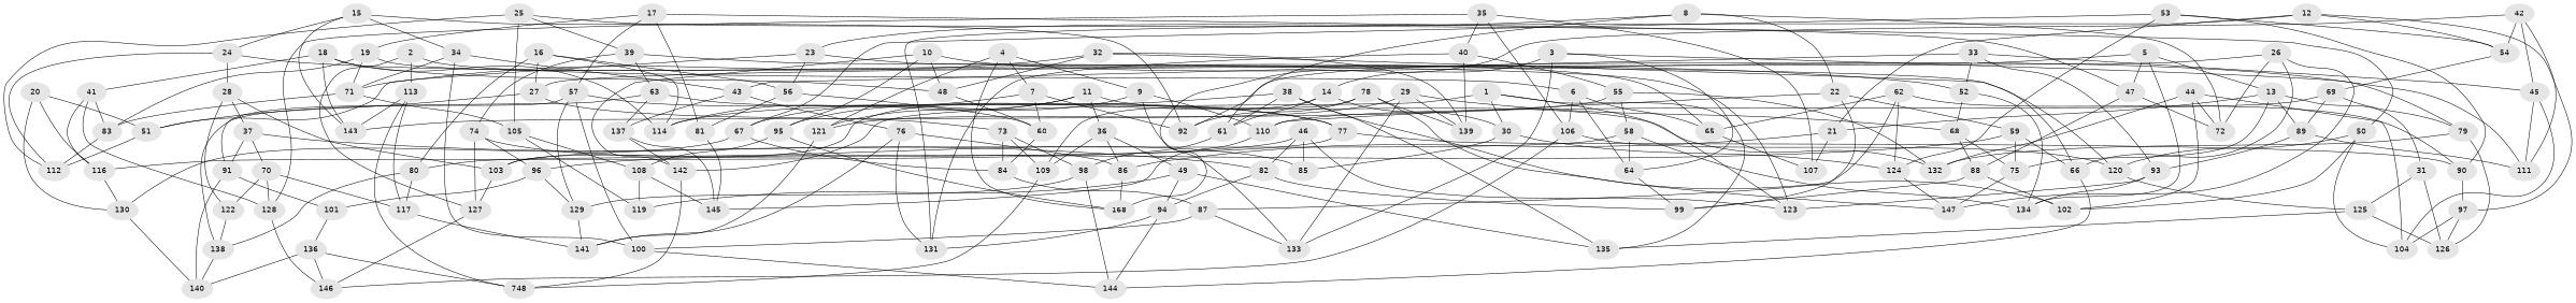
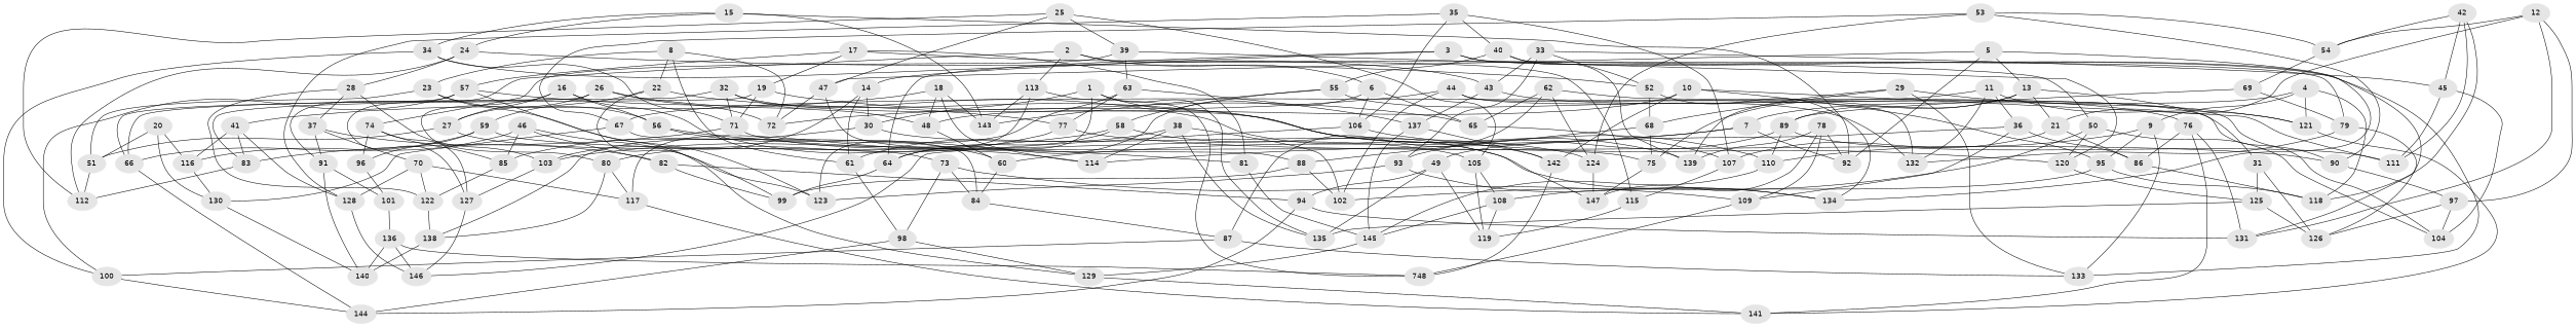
  graph {
    fontname="DejaVu Sans"
    node [color=gray90 fontname="DejaVu Sans" style=filled]
    edge [fontname="DejaVu Sans"]
    1
    30
    123
    135
    142
    85
    124
    n8 [label=748]
    2
    6
    113
+   115
    127
    64
    65
    106
    143
    117
    119
    146
    3
    14
    79
    133
    61
    103
    99
    132
    126
    4
    7
    9
-   118 [label=168]
+   118
    121
    92
    60
    114
    95
    110
    141
    5
    13
    47
    134
    21
    31
    89
    75
    72
    88
    107
    120
    84
    8
    22
    23
    59
    56
    51
    98
    108
    145
    10
    48
    111
    11
    36
    67
    86
    49
    109
    130
    12
    54
    97
    131
    69
    104
    125
    93
    15
    24
    34
    28
    52
    112
    71
    43
    100
    16
    27
    80
    73
    81
    138
    17
    19
    50
    57
    83
    102
    91
    77
    129
    18
    41
    116
    128
    20
    140
    66
    96
    37
    122
    68
    25
    39
    105
    63
    74
    26
    147
    144
    70
    82
    29
    139
    32
    33
    45
    76
    137
    35
    40
    55
    94
    101
    38
    58
    42
    44
    46
    53
    90
    87
    62
    78
    136
    1 -- 30
    1 -- 123
    1 -- 135
    1 -- 142
    30 -- 85
    30 -- 124
    142 -- n8
+   85 -- 122
    124 -- 147
    2 -- 6
    2 -- 113
+   2 -- 115
    2 -- 127
    6 -- 64
    6 -- 65
    6 -- 106
    113 -- n8
    113 -- 143
    113 -- 117
+   115 -- 119
    127 -- 146
    64 -- 99
    65 -- 107
    106 -- 146
    106 -- 120
    117 -- 141
    3 -- 64
    3 -- 14
    3 -- 79
    3 -- 133
    14 -- 30
    14 -- 61
    14 -- 103
    79 -- 132
    79 -- 126
    61 -- 98
    103 -- 127
    4 -- 7
    4 -- 9
    4 -- 118
    4 -- 121
    7 -- 92
    7 -- 60
    7 -- 114
    9 -- 133
    9 -- 95
    9 -- 110
    121 -- 141
    60 -- 84
    95 -- 118
    95 -- 108
    110 -- 145
    5 -- 92
    5 -- 13
    5 -- 47
    5 -- 134
    13 -- 21
    13 -- 31
    13 -- 89
    13 -- 75
    47 -- 72
    47 -- 88
    21 -- 107
    21 -- 86
    31 -- 126
    31 -- 125
    89 -- 111
    89 -- 93
    75 -- 147
    88 -- 99
    88 -- 102
+   107 -- 115
    120 -- 125
    84 -- 87
    8 -- 61
    8 -- 72
    8 -- 22
    8 -- 23
    22 -- 99
    22 -- 110
    22 -- 59
    23 -- 123
    23 -- 56
    23 -- 51
    59 -- 75
    59 -- 66
    59 -- 96
    56 -- 60
    56 -- 81
    51 -- 112
    98 -- 129
    98 -- 144
    108 -- 119
    108 -- 145
    10 -- 142
    10 -- 95
    10 -- 48
    10 -- 111
    48 -- 60
    11 -- 132
    11 -- 121
    11 -- 36
    11 -- 67
    36 -- 86
    36 -- 49
    36 -- 109
    67 -- 84
    67 -- 130
    86 -- 118
    49 -- 135
    49 -- 119
    49 -- 94
    109 -- n8
    130 -- 140
    12 -- 21
    12 -- 54
    12 -- 97
    12 -- 131
    54 -- 69
    97 -- 126
    97 -- 104
    69 -- 79
-   69 -- 110
+   89 -- 110
    69 -- 89
    125 -- 135
    125 -- 126
    93 -- 123
    93 -- 134
    15 -- 143
    15 -- 92
    15 -- 24
    15 -- 34
    24 -- 28
    24 -- 52
    24 -- 112
    34 -- 71
    34 -- 43
    34 -- 100
    28 -- 103
    28 -- 37
    28 -- 122
    52 -- 134
    52 -- 68
    71 -- 83
    71 -- 105
    43 -- 76
    43 -- 137
    100 -- 144
    16 -- 114
    16 -- 56
    16 -- 27
    16 -- 80
    27 -- 51
    27 -- 73
    80 -- 117
    80 -- 138
    73 -- 84
    73 -- 98
    73 -- 109
    81 -- 145
    138 -- 140
    17 -- 81
    17 -- 19
    17 -- 50
    17 -- 57
    19 -- 65
    19 -- 71
    19 -- 83
    50 -- 120
    50 -- 104
    50 -- 102
    57 -- 100
    57 -- 91
    57 -- 77
    57 -- 129
    83 -- 112
    91 -- 140
    91 -- 101
    77 -- 80
    77 -- 90
    129 -- 141
    18 -- 143
    18 -- 114
    18 -- 48
    18 -- 41
    41 -- 83
    41 -- 116
    41 -- 128
    116 -- 130
    128 -- 146
    20 -- 51
    20 -- 130
    20 -- 116
    66 -- 144
-   96 -- 129
+   145 -- 129
    96 -- 101
    37 -- 91
    37 -- 70
    37 -- 82
    122 -- 138
    68 -- 75
    68 -- 88
    25 -- 47
    25 -- 112
    25 -- 39
    25 -- 105
    39 -- 120
    39 -- 63
    39 -- 74
    105 -- 119
    105 -- 108
    63 -- 138
    63 -- 77
    63 -- 137
    74 -- 85
    74 -- 127
    74 -- 96
    26 -- 72
    26 -- 27
    26 -- 66
    26 -- 147
    70 -- 117
    70 -- 128
    70 -- 122
    82 -- 99
    82 -- 94
    29 -- 133
    29 -- 121
    29 -- 68
    29 -- 139
    32 -- 48
    32 -- 71
    32 -- 66
    32 -- 139
    33 -- 93
    33 -- 52
    33 -- 43
    33 -- 45
    45 -- 111
    45 -- 104
    76 -- 141
    76 -- 86
    76 -- 131
    137 -- 142
    137 -- 145
    35 -- 106
    35 -- 107
    35 -- 128
    35 -- 40
    40 -- 131
    40 -- 139
    40 -- 55
    55 -- 143
    55 -- 132
    55 -- 58
    94 -- 131
    94 -- 144
    101 -- 136
    38 -- 135
    38 -- 61
    38 -- 114
    38 -- 102
    58 -- 64
    58 -- 103
    58 -- 134
    42 -- 118
    42 -- 111
    42 -- 54
    42 -- 45
    44 -- 132
    44 -- 72
    44 -- 104
    44 -- 102
    46 -- 123
    46 -- 85
    46 -- 116
    46 -- 82
    53 -- 124
    53 -- 67
    53 -- 54
    53 -- 90
    90 -- 97
    87 -- 133
    87 -- 100
    62 -- 124
    62 -- 65
    62 -- 90
    62 -- 87
    78 -- 92
    78 -- 109
    78 -- 147
    78 -- 139
    136 -- n8
    136 -- 146
    136 -- 140
  }
